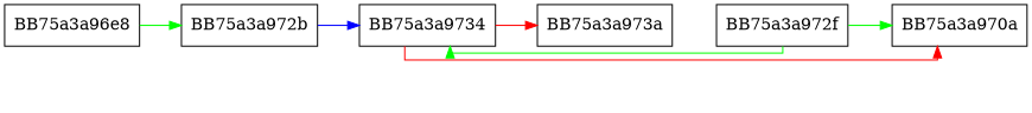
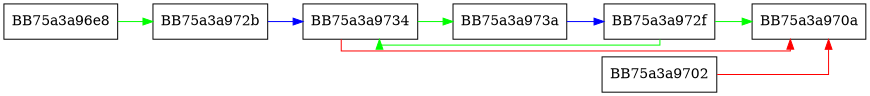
  digraph {
    rankdir=LR
    splines=ortho
    node [shape=box]
    edge [color=green]
    BB75a3a96e8
    BB75a3a972b
    BB75a3a9734
+   BB75a3a9702
    BB75a3a970a
    BB75a3a972f
    BB75a3a973a
    BB75a3a96e8 -> BB75a3a972b
    BB75a3a972b -> BB75a3a9734 [color=blue]
    BB75a3a9734 -> BB75a3a970a [color=red]
-   BB75a3a9734 -> BB75a3a973a [color=red]
+   BB75a3a9734 -> BB75a3a973a
+   BB75a3a9702 -> BB75a3a970a [color=red]
    BB75a3a972f -> BB75a3a9734
    BB75a3a972f -> BB75a3a970a
+   BB75a3a973a -> BB75a3a972f [color=blue]
  }
